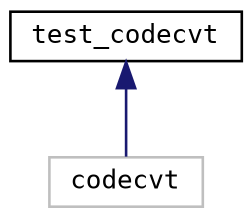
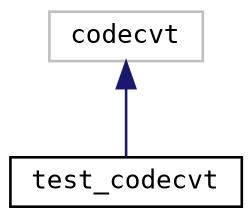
  digraph {
    rankdir=TB
    fontname="DejaVu Sans Mono"
    node [fillcolor=white fontname="DejaVu Sans Mono" fontsize=10 shape=record style=filled]
    n1 [color=grey75 height=0.2 label=codecvt width=0.4]
    n2 [color=black height=0.2 label=test_codecvt width=0.4]
-   n2 -> n1 [color=midnightblue dir=back fontname="DejaVu Sans Mono" fontsize=10 labelfontname=Helvetica labelfontsize=10 style=solid]
+   n1 -> n2 [color=midnightblue dir=back fontname="DejaVu Sans Mono" fontsize=10 labelfontname=Helvetica labelfontsize=10 style=solid]
  }
